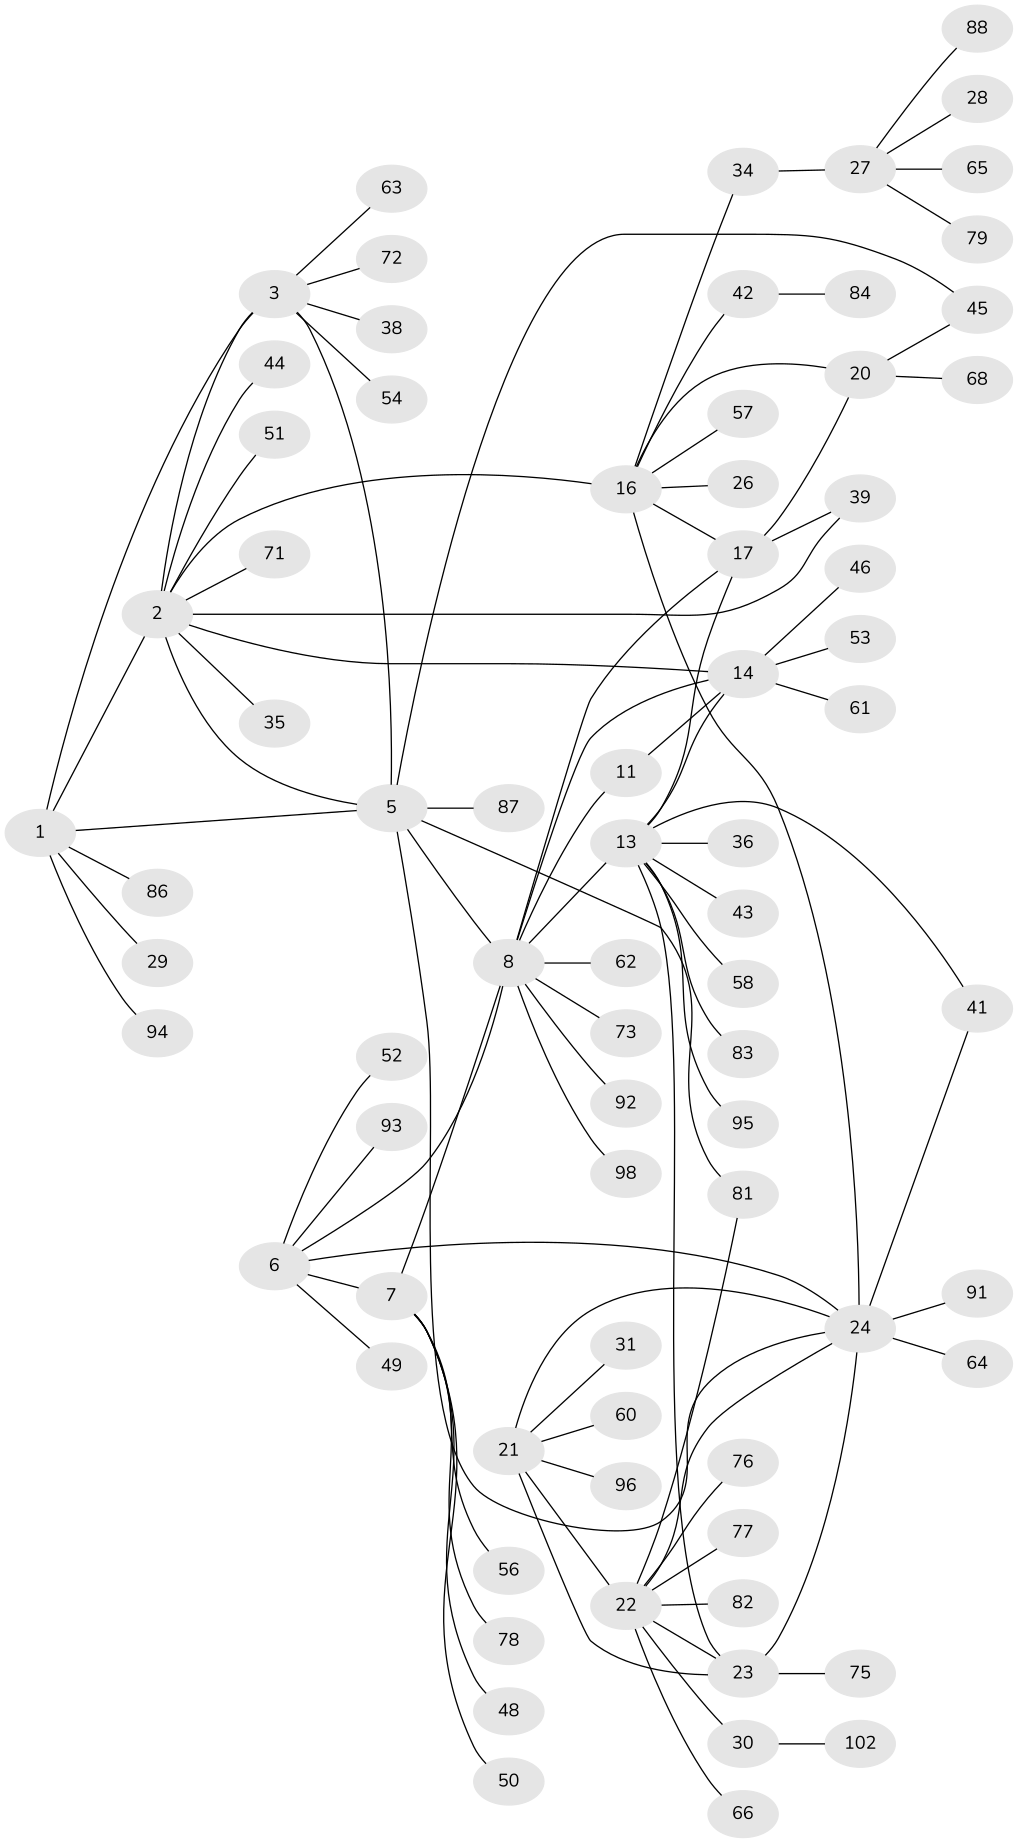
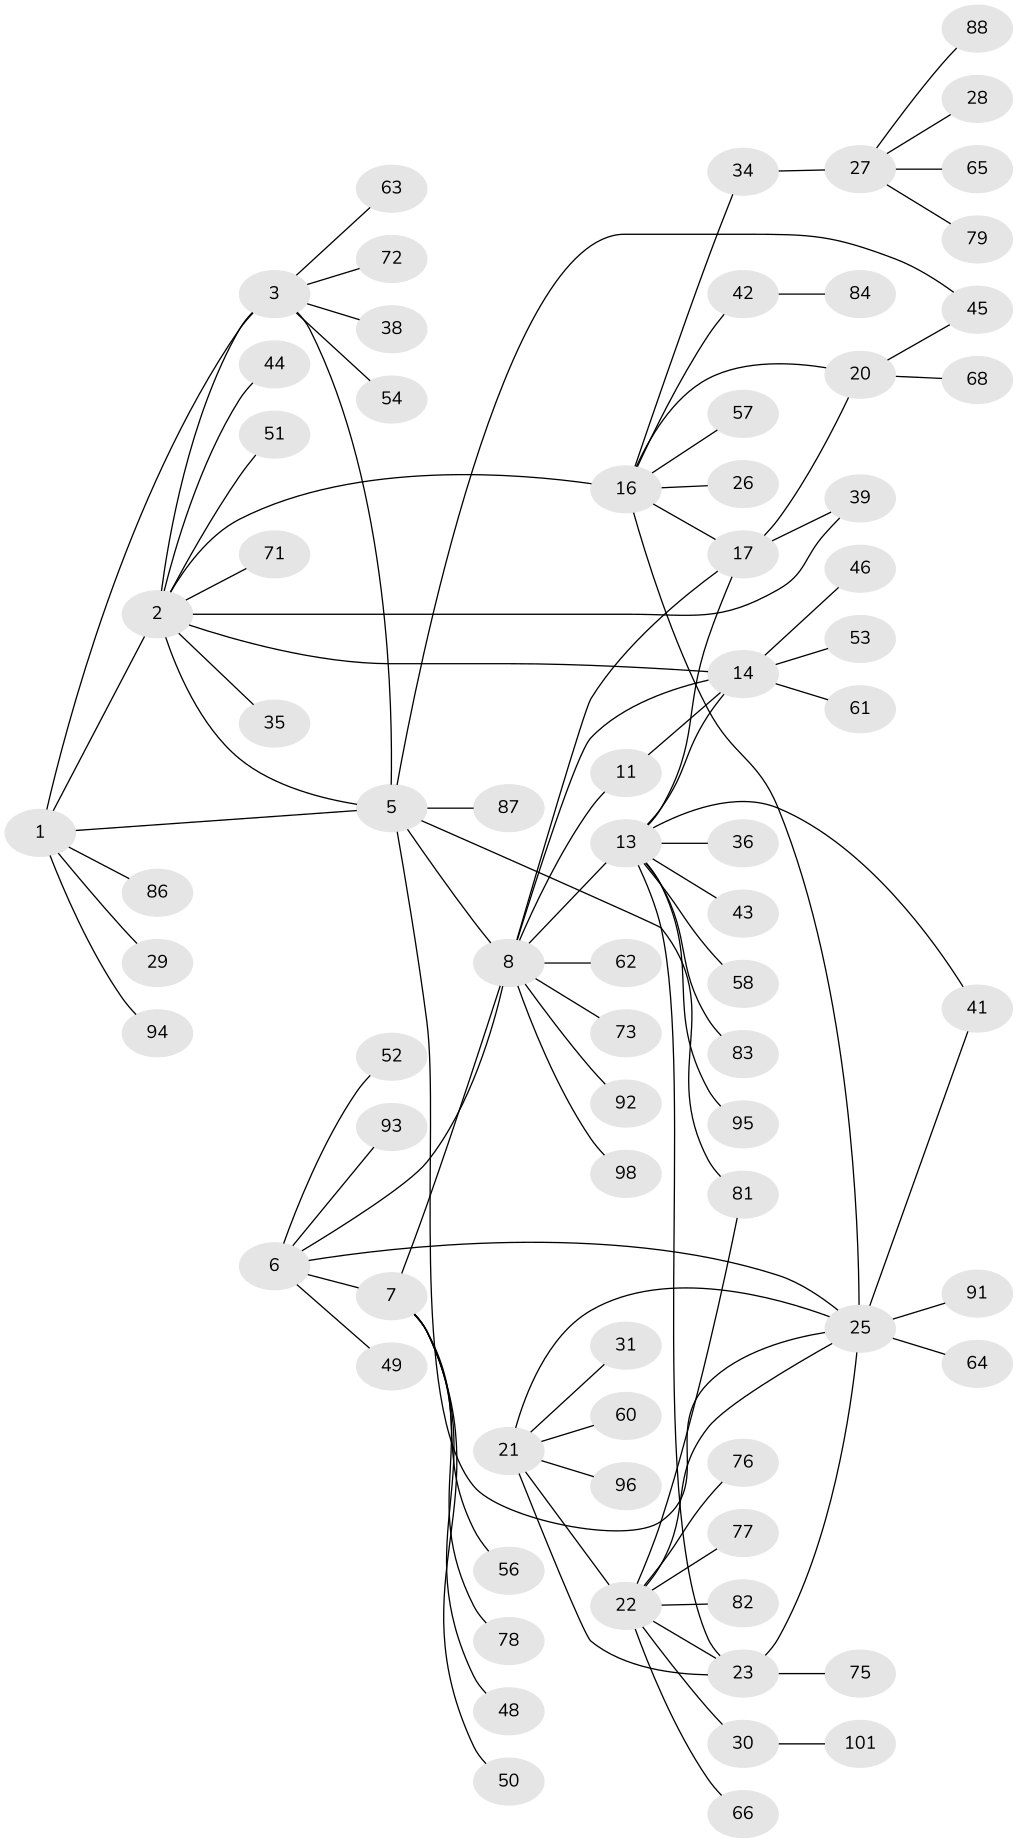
  graph {
    fontname=Nunito
    rankdir=LR
    node [color=gray90 fontname=Nunito style=filled]
    edge [fontname=Nunito]
    1 [super="+69"]
    2 [super="+4"]
    3 [super="+33"]
    5 [super="+80"]
    86
    n6 [label=29]
    94
    14 [super="+47"]
    16 [super="+19"]
    35
    39 [super="+59"]
    44
    51
    71
    38
    n16 [label=54]
    63 [super="+85"]
    72
    8 [super="+12"]
-   25 [super="+29" label=24]
+   25 [super="+29"]
    45
    81
    87
    46
    53
    61
    17 [super="+18"]
    20 [super="+97"]
    26
    34
    42
    57
    11
    13 [super="+15"]
    62
    73
    92
    98
    41
    64 [super="+74"]
    91
    6 [super="+10"]
    7 [super="+9"]
    49 [super="+100"]
    52 [super="+70"]
    93
    48
    50
    56
    78
    23 [super="+24"]
    36 [super="+37"]
    43
    58
    83
    95
    75
    68 [super="+90"]
    27 [super="+54"]
    28
    65
    79
    88
    84
    21 [super="+67"]
    22 [super="+40"]
    31
    60
    96
    30 [super="+32"]
    66
    76 [super="+99"]
    77
    82
-   101 [label=102]
+   101
    1 -- 2 [weight=2]
    1 -- 3
    1 -- 5
    1 -- 86
    1 -- n6
    1 -- 94
    2 -- 3 [weight=2]
    2 -- 5 [weight=2]
    2 -- 14
    2 -- 16
    2 -- 35
    2 -- 39
    2 -- 44
    2 -- 51
    2 -- 71
    3 -- 5
    3 -- 38
    3 -- n16
    3 -- 63
    3 -- 72
    5 -- 8
    5 -- 25
    5 -- 45
    5 -- 81
    5 -- 87
    14 -- 46
    14 -- 53
    14 -- 61
    16 -- 25
    16 -- 17 [weight=4]
    16 -- 20 [weight=2]
    16 -- 26
    16 -- 34
    16 -- 42
    16 -- 57
    8 -- 14 [weight=2]
    8 -- 17
    8 -- 11
    8 -- 13 [weight=2]
    8 -- 62
    8 -- 73
    8 -- 92
    8 -- 98
    25 -- 41
    25 -- 64
    25 -- 91
    17 -- 39
    17 -- 20 [weight=2]
    20 -- 45
    20 -- 68
    34 -- 27
    42 -- 84
    11 -- 14
    13 -- 14 [weight=2]
    13 -- 17
    13 -- 41
    13 -- 23
    13 -- 36
    13 -- 43
    13 -- 58
    13 -- 83
    13 -- 95
    6 -- 8 [weight=2]
    6 -- 25
    6 -- 7 [weight=4]
    6 -- 49
    6 -- 52
    6 -- 93
    7 -- 8 [weight=2]
    7 -- 48
    7 -- 50
    7 -- 56
    7 -- 78
    23 -- 25 [weight=2]
    23 -- 75
    27 -- 28
    27 -- 65
    27 -- 79
    27 -- 88
    21 -- 25
    21 -- 23 [weight=2]
    21 -- 22
    21 -- 31
    21 -- 60
    21 -- 96
    22 -- 25
    22 -- 81
    22 -- 23 [weight=2]
    22 -- 30
    22 -- 66
    22 -- 76
    22 -- 77
    22 -- 82
    30 -- 101
  }
